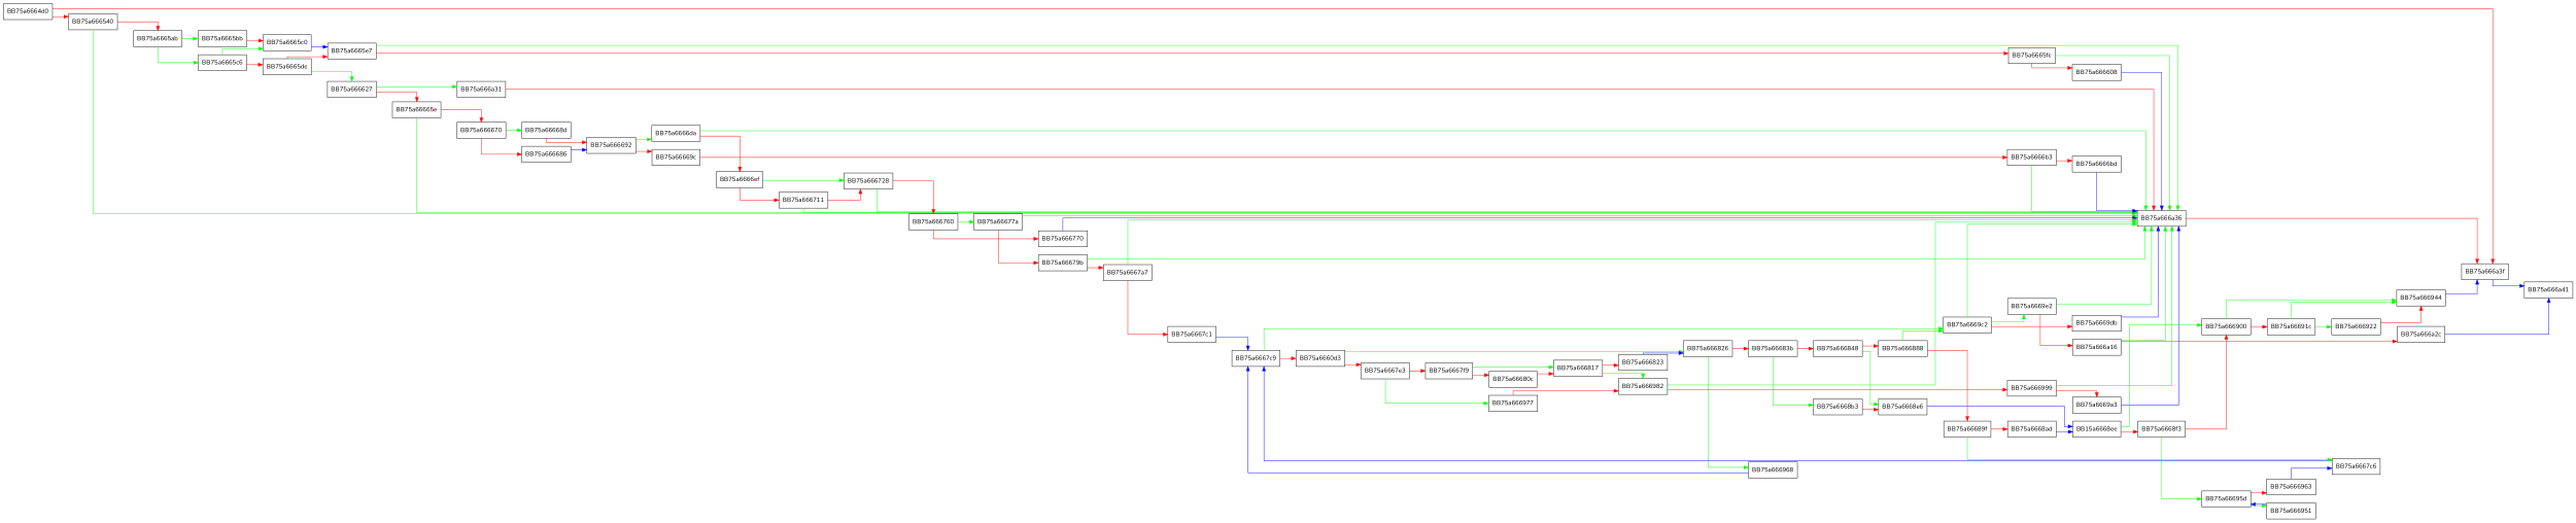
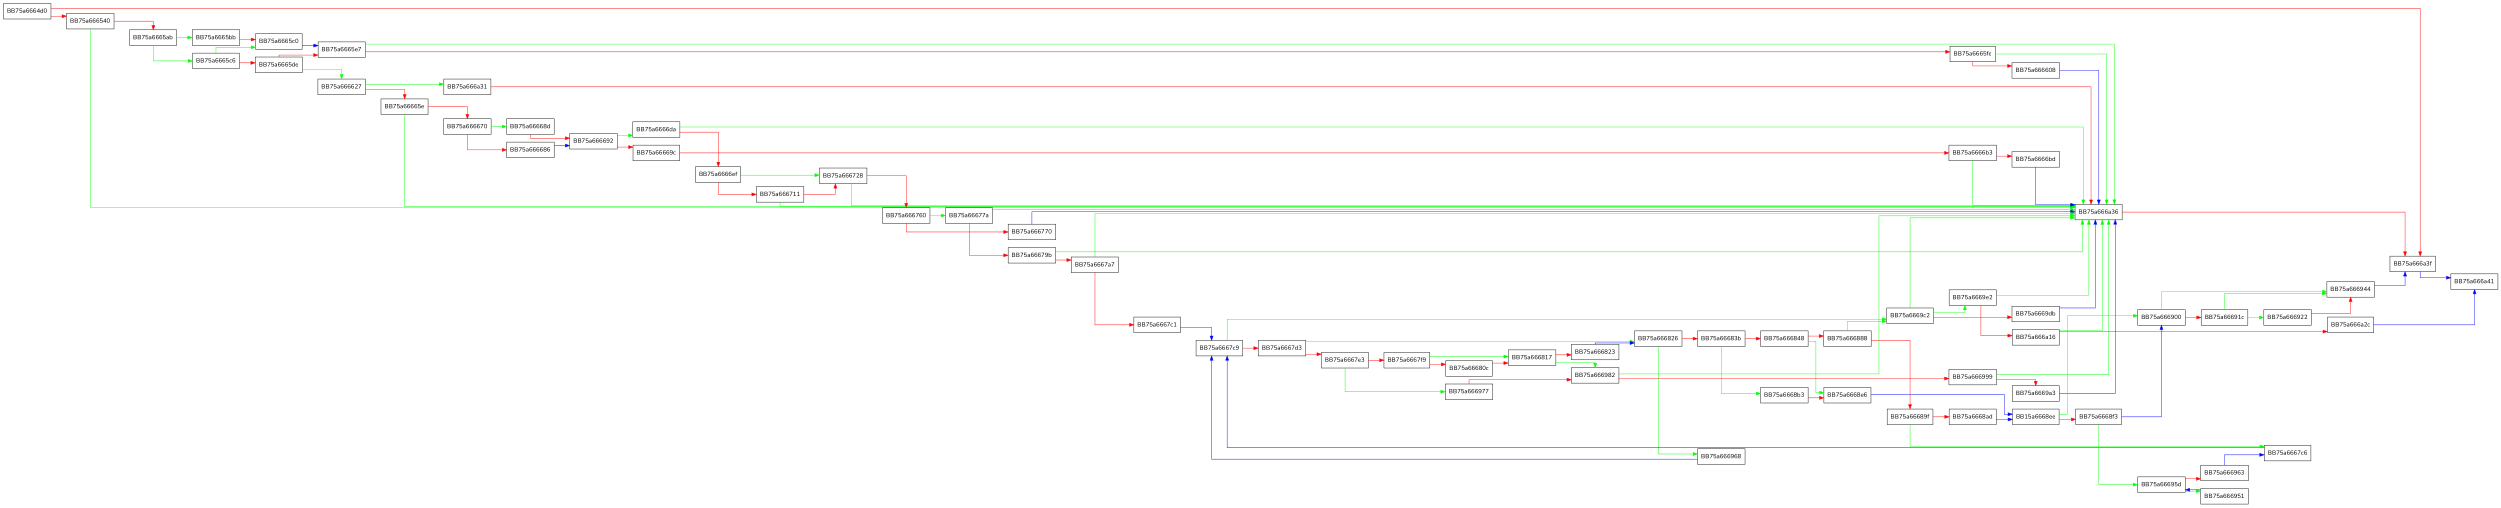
  digraph {
    fontname=Nunito
    rankdir=LR
    splines=ortho
    node [fontname=Nunito shape=box]
    edge [color=red fontname=Nunito]
    BB75a6664d0
    BB75a666a3f
    BB75a666540
    BB75a666a41
    BB75a666a36
    BB75a6665ab
    BB75a6665c6
    BB75a6665bb
    BB75a6665c0
    BB75a6665de
    BB75a6665e7
    BB75a666627
    BB75a6665fe
    BB75a666608
    BB75a666a31
    BB75a66665e
    BB75a666670
    BB75a66668d
    BB75a666686
    BB75a666692
    BB75a6666da
    BB75a66669c
    BB75a6666ef
    BB75a6666b3
    BB75a666728
    BB75a666711
    BB75a6666bd
    BB75a666760
    BB75a66677a
    BB75a666770
    BB75a66679b
    BB75a6667a7
    BB75a6667c1
    BB75a6667c9
    BB75a6669c2
-   BB75a6667d3 [label=BB75a6660d3]
+   BB75a6667d3
    BB75a6669e2
    BB75a6669db
    BB75a666826
    BB75a6667e3
    BB75a6667c6
    BB75a666a16
    BB75a666968
    BB75a66683b
    BB75a666977
    BB75a6667f9
    BB75a6668b3
    BB75a666848
    BB75a666982
    BB75a666817
    BB75a66680c
    BB75a666999
    BB75a666823
    BB75a6669a3
    BB75a6668e6
    BB75a666888
    n57 [label=BB15a6668ee]
    BB75a66689f
    BB75a666900
    BB75a6668f3
    BB75a6668ad
    BB75a666944
    BB75a66691c
    BB75a66695d
    BB75a666922
    BB75a666951
    BB75a666963
    BB75a666a2c
    BB75a6664d0 -> BB75a666a3f
    BB75a6664d0 -> BB75a666540
    BB75a666a3f -> BB75a666a41 [color=blue]
    BB75a666540 -> BB75a666a36 [color=green]
    BB75a666540 -> BB75a6665ab
    BB75a666a36 -> BB75a666a3f
    BB75a6665ab -> BB75a6665c6 [color=green]
    BB75a6665ab -> BB75a6665bb [color=green]
    BB75a6665c6 -> BB75a6665c0 [color=green]
    BB75a6665c6 -> BB75a6665de
    BB75a6665bb -> BB75a6665c0
    BB75a6665c0 -> BB75a6665e7 [color=blue]
    BB75a6665de -> BB75a6665e7
    BB75a6665de -> BB75a666627 [color=green]
    BB75a6665e7 -> BB75a666a36 [color=green]
    BB75a6665e7 -> BB75a6665fe
    BB75a666627 -> BB75a666a31 [color=green]
    BB75a666627 -> BB75a66665e
    BB75a6665fe -> BB75a666a36 [color=green]
    BB75a6665fe -> BB75a666608
    BB75a666608 -> BB75a666a36 [color=blue]
    BB75a666a31 -> BB75a666a36
    BB75a66665e -> BB75a666a36 [color=green]
    BB75a66665e -> BB75a666670
    BB75a666670 -> BB75a66668d [color=green]
    BB75a666670 -> BB75a666686
    BB75a66668d -> BB75a666692
    BB75a666686 -> BB75a666692 [color=blue]
    BB75a666692 -> BB75a6666da [color=green]
    BB75a666692 -> BB75a66669c
    BB75a6666da -> BB75a666a36 [color=green]
    BB75a6666da -> BB75a6666ef
    BB75a66669c -> BB75a6666b3
    BB75a6666ef -> BB75a666728 [color=green]
    BB75a6666ef -> BB75a666711
    BB75a6666b3 -> BB75a666a36 [color=green]
    BB75a6666b3 -> BB75a6666bd
    BB75a666728 -> BB75a666a36 [color=green]
    BB75a666728 -> BB75a666760
    BB75a666711 -> BB75a666a36 [color=green]
    BB75a666711 -> BB75a666728
    BB75a6666bd -> BB75a666a36 [color=blue]
    BB75a666760 -> BB75a66677a [color=green]
    BB75a666760 -> BB75a666770
    BB75a66677a -> BB75a666a36 [color=green]
    BB75a66677a -> BB75a66679b
    BB75a666770 -> BB75a666a36 [color=blue]
    BB75a66679b -> BB75a666a36 [color=green]
    BB75a66679b -> BB75a6667a7
    BB75a6667a7 -> BB75a666a36 [color=green]
    BB75a6667a7 -> BB75a6667c1
    BB75a6667c1 -> BB75a6667c9 [color=blue]
    BB75a6667c9 -> BB75a6669c2 [color=green]
    BB75a6667c9 -> BB75a6667d3
    BB75a6669c2 -> BB75a666a36 [color=green]
    BB75a6669c2 -> BB75a6669e2 [color=green]
    BB75a6669c2 -> BB75a6669db
    BB75a6667d3 -> BB75a666826 [color=green]
    BB75a6667d3 -> BB75a6667e3
    BB75a6669e2 -> BB75a666a36 [color=green]
    BB75a6669e2 -> BB75a666a16
    BB75a6669db -> BB75a666a36 [color=blue]
    BB75a666826 -> BB75a666968 [color=green]
    BB75a666826 -> BB75a66683b
    BB75a6667e3 -> BB75a666977 [color=green]
    BB75a6667e3 -> BB75a6667f9
    BB75a6667c6 -> BB75a6667c9 [color=blue]
    BB75a666a16 -> BB75a666a36 [color=green]
    BB75a666a16 -> BB75a666a2c
    BB75a666968 -> BB75a6667c9 [color=blue]
    BB75a66683b -> BB75a6668b3 [color=green]
    BB75a66683b -> BB75a666848
    BB75a666977 -> BB75a666982
    BB75a6667f9 -> BB75a666817 [color=green]
    BB75a6667f9 -> BB75a66680c
    BB75a6668b3 -> BB75a6668e6
    BB75a666848 -> BB75a6668e6 [color=green]
    BB75a666848 -> BB75a666888
    BB75a666982 -> BB75a666a36 [color=green]
    BB75a666982 -> BB75a666999
    BB75a666817 -> BB75a666982 [color=green]
    BB75a666817 -> BB75a666823
    BB75a66680c -> BB75a666817
    BB75a666999 -> BB75a666a36 [color=green]
    BB75a666999 -> BB75a6669a3
    BB75a666823 -> BB75a666826 [color=blue]
    BB75a6669a3 -> BB75a666a36 [color=blue]
    BB75a6668e6 -> n57 [color=blue]
    BB75a666888 -> BB75a6669c2 [color=green]
    BB75a666888 -> BB75a66689f
    n57 -> BB75a666900 [color=green]
    n57 -> BB75a6668f3
    BB75a66689f -> BB75a6667c6 [color=green]
    BB75a66689f -> BB75a6668ad
    BB75a666900 -> BB75a666944 [color=green]
    BB75a666900 -> BB75a66691c
-   BB75a6668f3 -> BB75a666900
+   BB75a6668f3 -> BB75a666900 [color=blue]
    BB75a6668f3 -> BB75a66695d [color=green]
    BB75a6668ad -> n57 [color=blue]
    BB75a666944 -> BB75a666a3f [color=blue]
    BB75a66691c -> BB75a666944 [color=green]
    BB75a66691c -> BB75a666922 [color=green]
    BB75a66695d -> BB75a666951 [color=green]
    BB75a66695d -> BB75a666963
    BB75a666922 -> BB75a666944
    BB75a666951 -> BB75a66695d [color=blue]
    BB75a666963 -> BB75a6667c6 [color=blue]
    BB75a666a2c -> BB75a666a41 [color=blue]
  }
